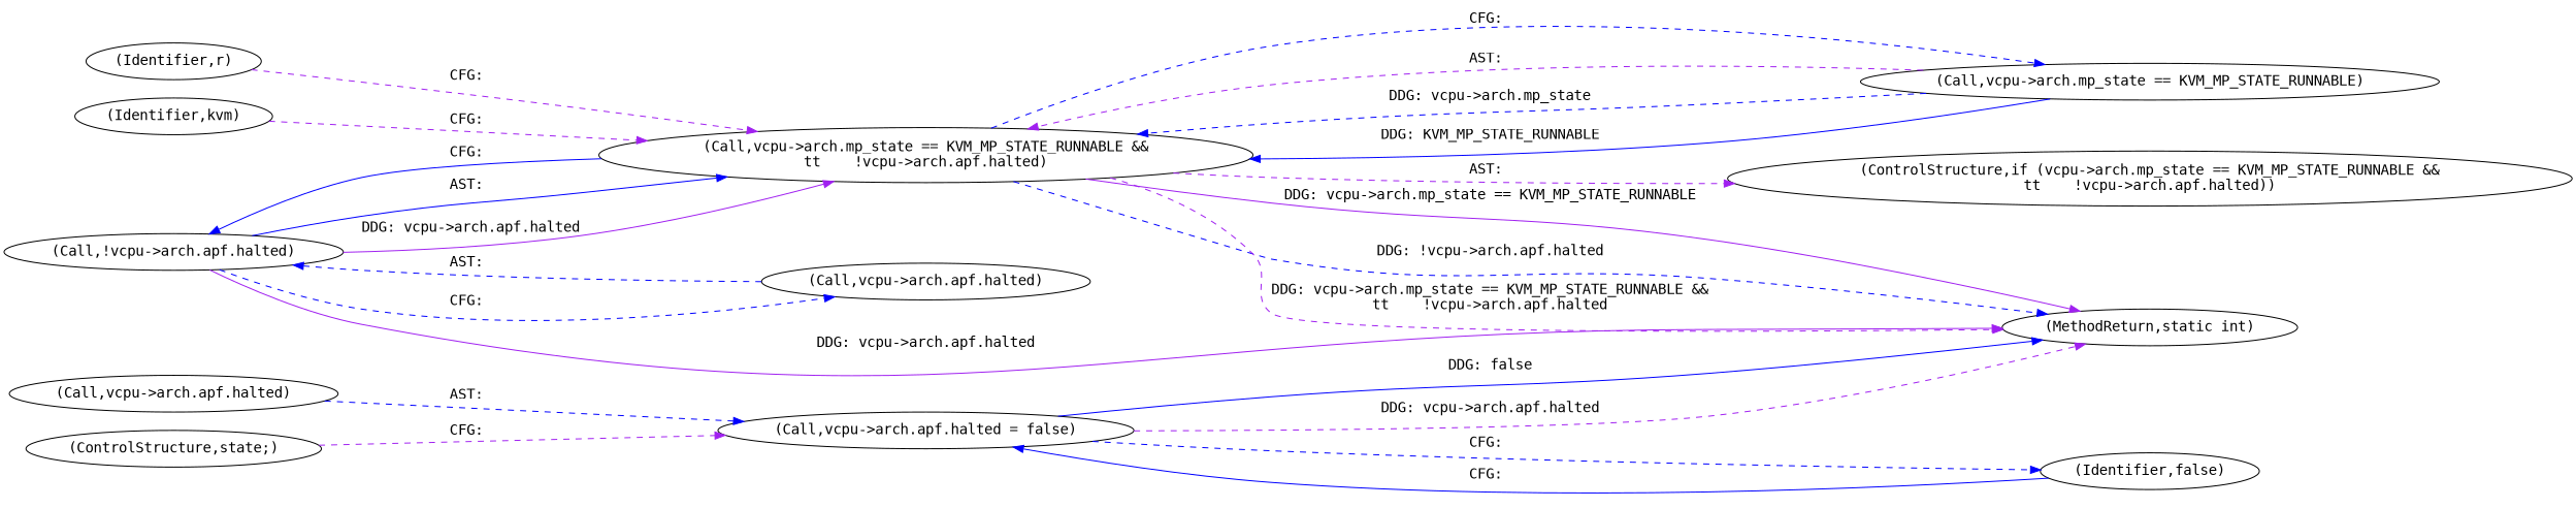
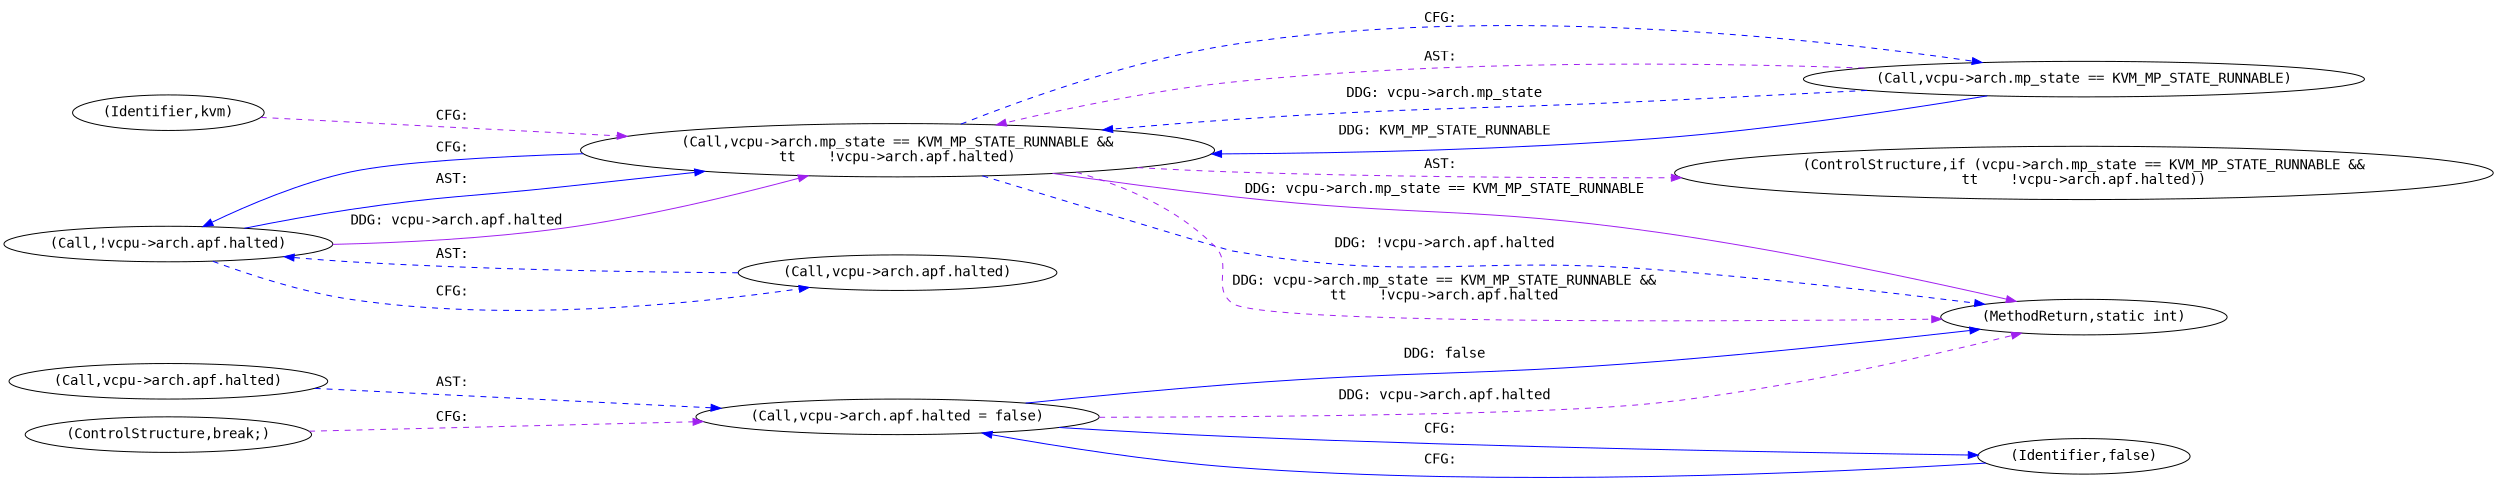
  digraph {
    fontname="DejaVu Sans Mono"
    rankdir=LR
    node [fontname="DejaVu Sans Mono"]
    edge [color=blue fontname="DejaVu Sans Mono" style=dashed]
    n1 [label="(Call,!vcpu->arch.apf.halted)"]
    n2 [label="(Call,vcpu->arch.mp_state == KVM_MP_STATE_RUNNABLE &&\n\t\t    !vcpu->arch.apf.halted)"]
    n3 [label="(MethodReturn,static int)"]
    n4 [label="(Call,vcpu->arch.apf.halted)"]
    n5 [label="(Call,vcpu->arch.mp_state == KVM_MP_STATE_RUNNABLE)"]
    n6 [label="(ControlStructure,if (vcpu->arch.mp_state == KVM_MP_STATE_RUNNABLE &&\n\t\t    !vcpu->arch.apf.halted))"]
    n7 [label="(Call,vcpu->arch.apf.halted = false)"]
    n8 [label="(Identifier,false)"]
    n9 [label="(Call,vcpu->arch.apf.halted)"]
-   n10 [label="(ControlStructure,state;)"]
-   n11 [label="(Identifier,r)"]
+   n10 [label="(ControlStructure,break;)"]
    n12 [label="(Identifier,kvm)"]
    n1 -> n2 [label="AST: " style=solid]
    n1 -> n2 [color=purple label="DDG: vcpu->arch.apf.halted" style=solid]
-   n1 -> n3 [color=purple label="DDG: vcpu->arch.apf.halted" style=solid]
    n1 -> n4 [label="CFG: "]
    n2 -> n1 [label="CFG: " style=solid]
    n2 -> n3 [color=purple label="DDG: vcpu->arch.mp_state == KVM_MP_STATE_RUNNABLE" style=solid]
    n2 -> n3 [label="DDG: !vcpu->arch.apf.halted"]
    n2 -> n3 [color=purple label="DDG: vcpu->arch.mp_state == KVM_MP_STATE_RUNNABLE &&\n\t\t    !vcpu->arch.apf.halted"]
    n2 -> n5 [label="CFG: "]
    n2 -> n6 [color=purple label="AST: "]
    n4 -> n1 [label="AST: "]
    n5 -> n2 [color=purple label="AST: "]
    n5 -> n2 [label="DDG: vcpu->arch.mp_state"]
    n5 -> n2 [label="DDG: KVM_MP_STATE_RUNNABLE" style=solid]
    n7 -> n3 [label="DDG: false" style=solid]
    n7 -> n3 [color=purple label="DDG: vcpu->arch.apf.halted"]
-   n7 -> n8 [label="CFG: "]
+   n7 -> n8 [label="CFG: " style=solid]
    n8 -> n7 [label="CFG: " style=solid]
    n9 -> n7 [label="AST: "]
    n10 -> n7 [color=purple label="CFG: "]
-   n11 -> n2 [color=purple label="CFG: "]
    n12 -> n2 [color=purple label="CFG: "]
  }
